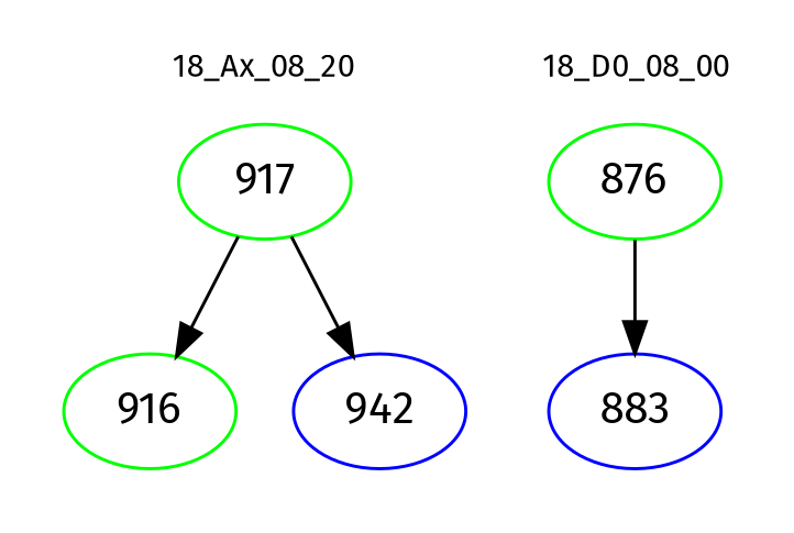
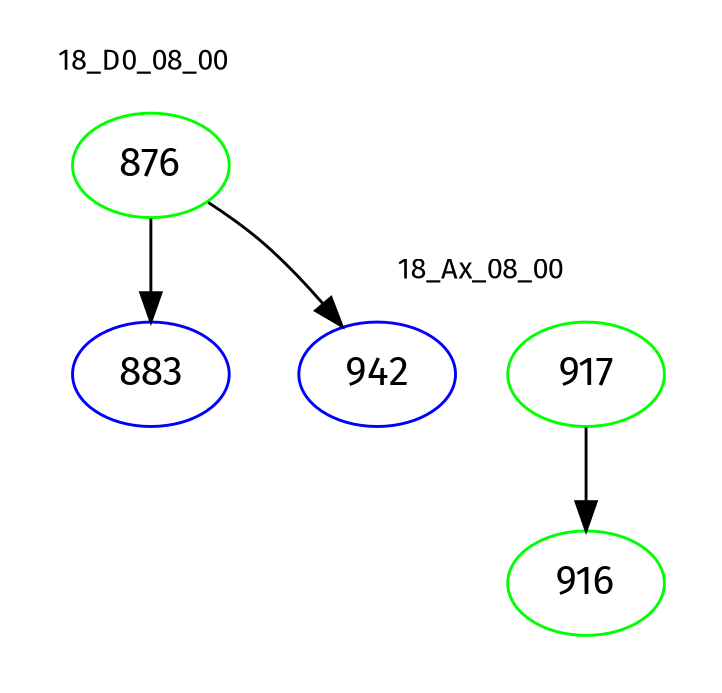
  digraph {
    fontname="Fira Sans"
    node [color=green fontname="Fira Sans"]
    edge [color=black fontname="Fira Sans"]
    n1 [label=917]
    n2 [label=916]
    n3 [color=blue label=942]
    n4 [label=876]
    n5 [color=blue label=883]
    subgraph cluster_1 {
      color=white
      fontsize=10
-     label="18_Ax_08_20"
+     label="18_Ax_08_00"
      n1
      n2
      n3
    }
    subgraph cluster_2 {
      color=white
      fontsize=10
      label="18_D0_08_00"
      n4
      n5
    }
    n1 -> n2
-   n1 -> n3
+   n4 -> n3
    n4 -> n5
  }
